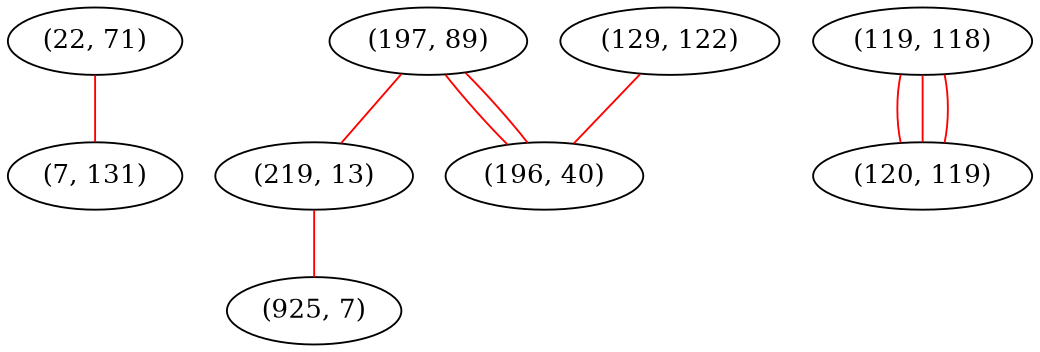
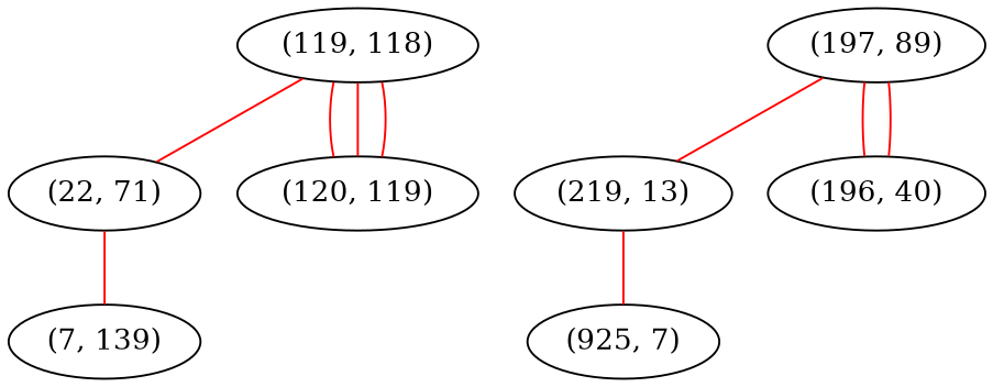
  graph {
    edge [color=red weight=1]
    "(22, 71)"
-   "(7, 139)" [label="(7, 131)"]
+   "(7, 139)"
    "(197, 89)"
    "(219, 13)"
    n5 [label="(196, 40)"]
    n6 [label="(925, 7)"]
-   "(129, 122)"
    "(119, 118)"
    "(120, 119)"
    "(22, 71)" -- "(7, 139)"
    "(197, 89)" -- "(219, 13)"
    "(197, 89)" -- n5
    "(197, 89)" -- n5
    "(219, 13)" -- n6
-   "(129, 122)" -- n5
+   "(119, 118)" -- "(22, 71)"
    "(119, 118)" -- "(120, 119)"
    "(119, 118)" -- "(120, 119)"
    "(119, 118)" -- "(120, 119)"
  }
